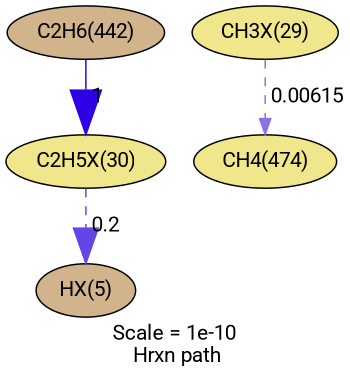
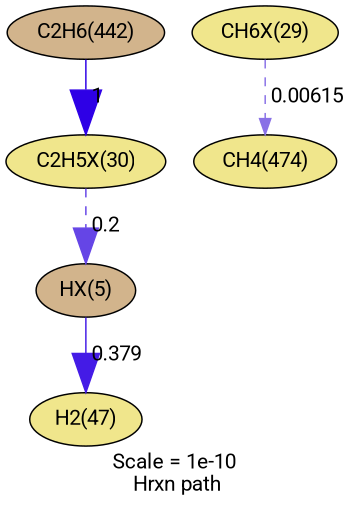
  digraph {
    fontname=Roboto
    label="Scale = 1e-10\l Hrxn path"
    node [fillcolor=khaki fontname=Roboto style=filled]
    edge [fontname=Roboto style=solid]
    n1 [fillcolor=tan label="HX(5)"]
+   n2 [label="H2(47)"]
    n3 [fillcolor=tan label="C2H6(442)"]
    n4 [label="C2H5X(30)"]
-   n5 [label="CH3X(29)"]
+   n5 [label="CH6X(29)"]
    n6 [label="CH4(474)"]
+   n1 -> n2 [arrowsize=2.63 color="0.7, 0.879, 0.9" label=" 0.379"]
    n3 -> n4 [arrowsize=3 color="0.7, 1.5, 0.9" label=" 1"]
    n4 -> n1 [arrowsize=2.39 color="0.7, 0.7, 0.9" label=" 0.2" style=dashed]
    n5 -> n6 [arrowsize=1.08 color="0.7, 0.506, 0.9" label=" 0.00615" style=dashed]
  }
